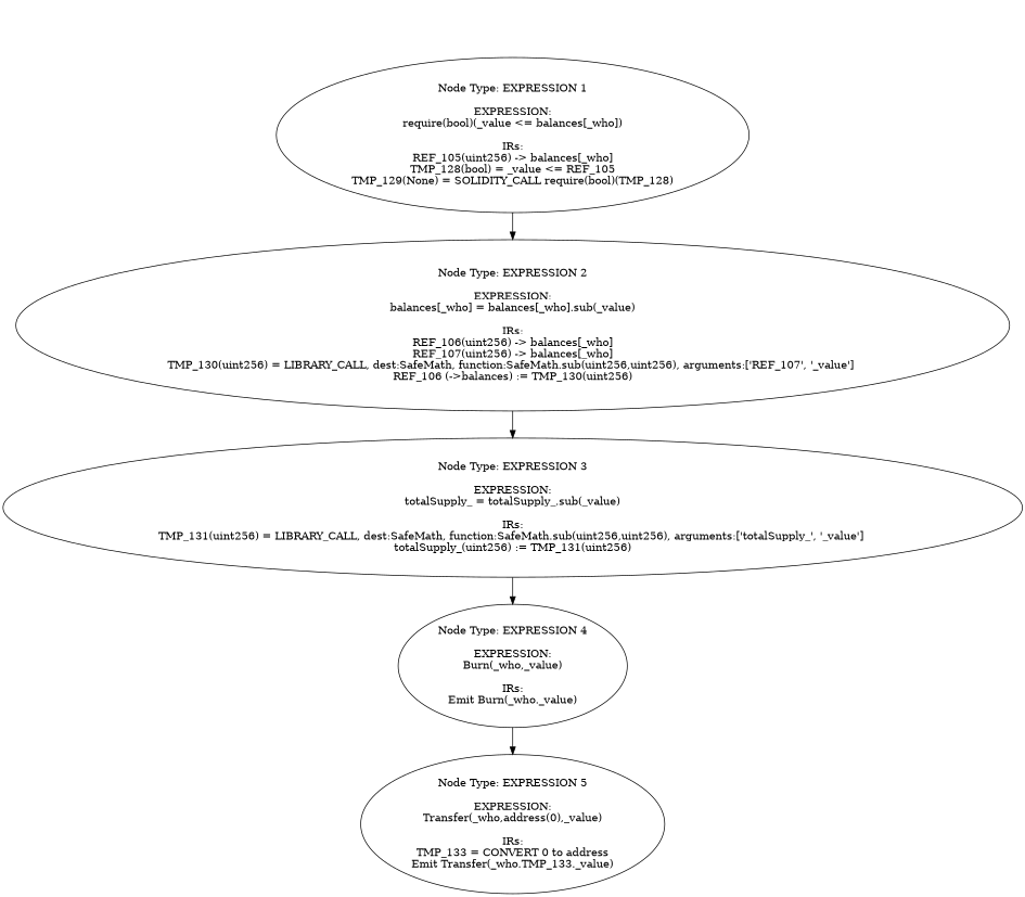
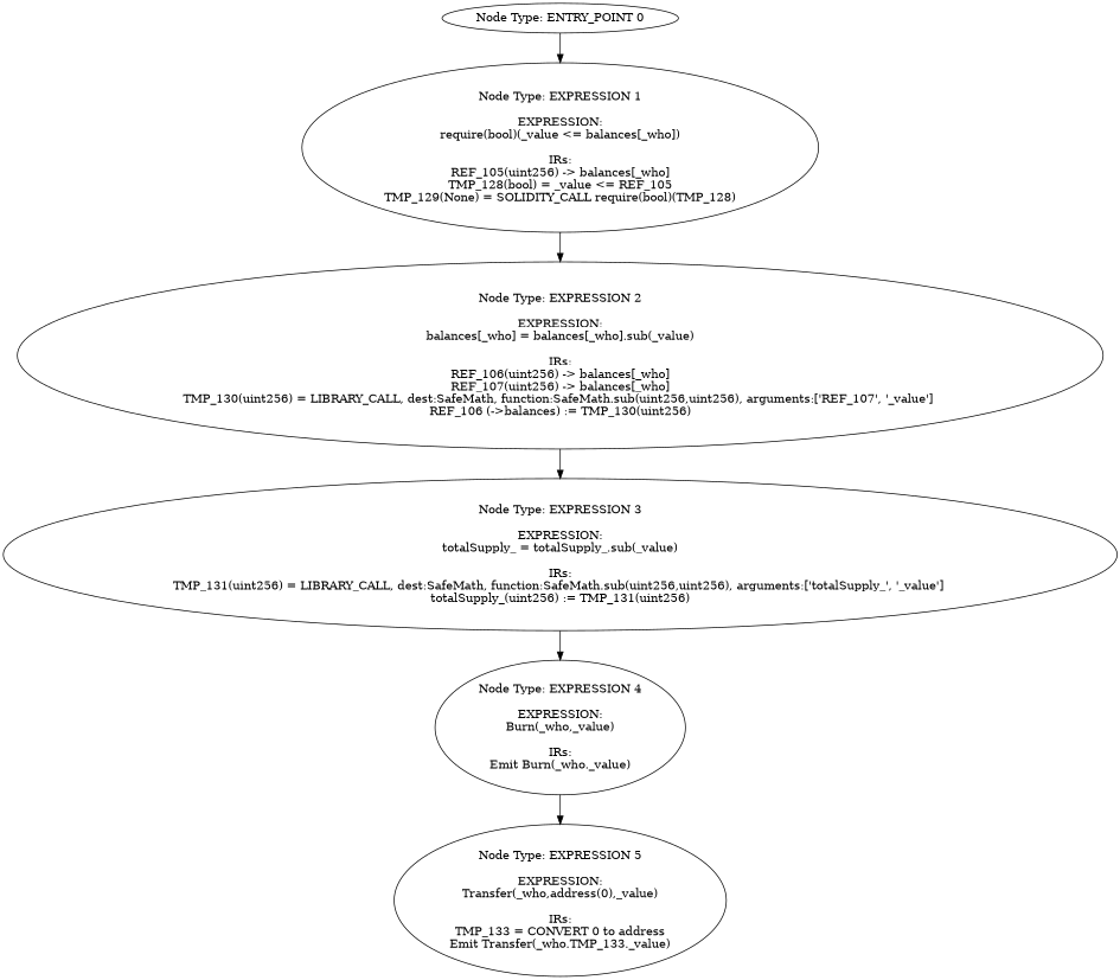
  digraph {
+   n1 [label="Node Type: ENTRY_POINT 0\n"]
    n2 [label="Node Type: EXPRESSION 1\n\nEXPRESSION:\nrequire(bool)(_value <= balances[_who])\n\nIRs:\nREF_105(uint256) -> balances[_who]\nTMP_128(bool) = _value <= REF_105\nTMP_129(None) = SOLIDITY_CALL require(bool)(TMP_128)"]
    n3 [label="Node Type: EXPRESSION 2\n\nEXPRESSION:\nbalances[_who] = balances[_who].sub(_value)\n\nIRs:\nREF_106(uint256) -> balances[_who]\nREF_107(uint256) -> balances[_who]\nTMP_130(uint256) = LIBRARY_CALL, dest:SafeMath, function:SafeMath.sub(uint256,uint256), arguments:['REF_107', '_value'] \nREF_106 (->balances) := TMP_130(uint256)"]
    n4 [label="Node Type: EXPRESSION 3\n\nEXPRESSION:\ntotalSupply_ = totalSupply_.sub(_value)\n\nIRs:\nTMP_131(uint256) = LIBRARY_CALL, dest:SafeMath, function:SafeMath.sub(uint256,uint256), arguments:['totalSupply_', '_value'] \ntotalSupply_(uint256) := TMP_131(uint256)"]
    n5 [label="Node Type: EXPRESSION 4\n\nEXPRESSION:\nBurn(_who,_value)\n\nIRs:\nEmit Burn(_who._value)"]
    n6 [label="Node Type: EXPRESSION 5\n\nEXPRESSION:\nTransfer(_who,address(0),_value)\n\nIRs:\nTMP_133 = CONVERT 0 to address\nEmit Transfer(_who.TMP_133._value)"]
+   n1 -> n2
    n2 -> n3
    n3 -> n4
    n4 -> n5
    n5 -> n6
  }
